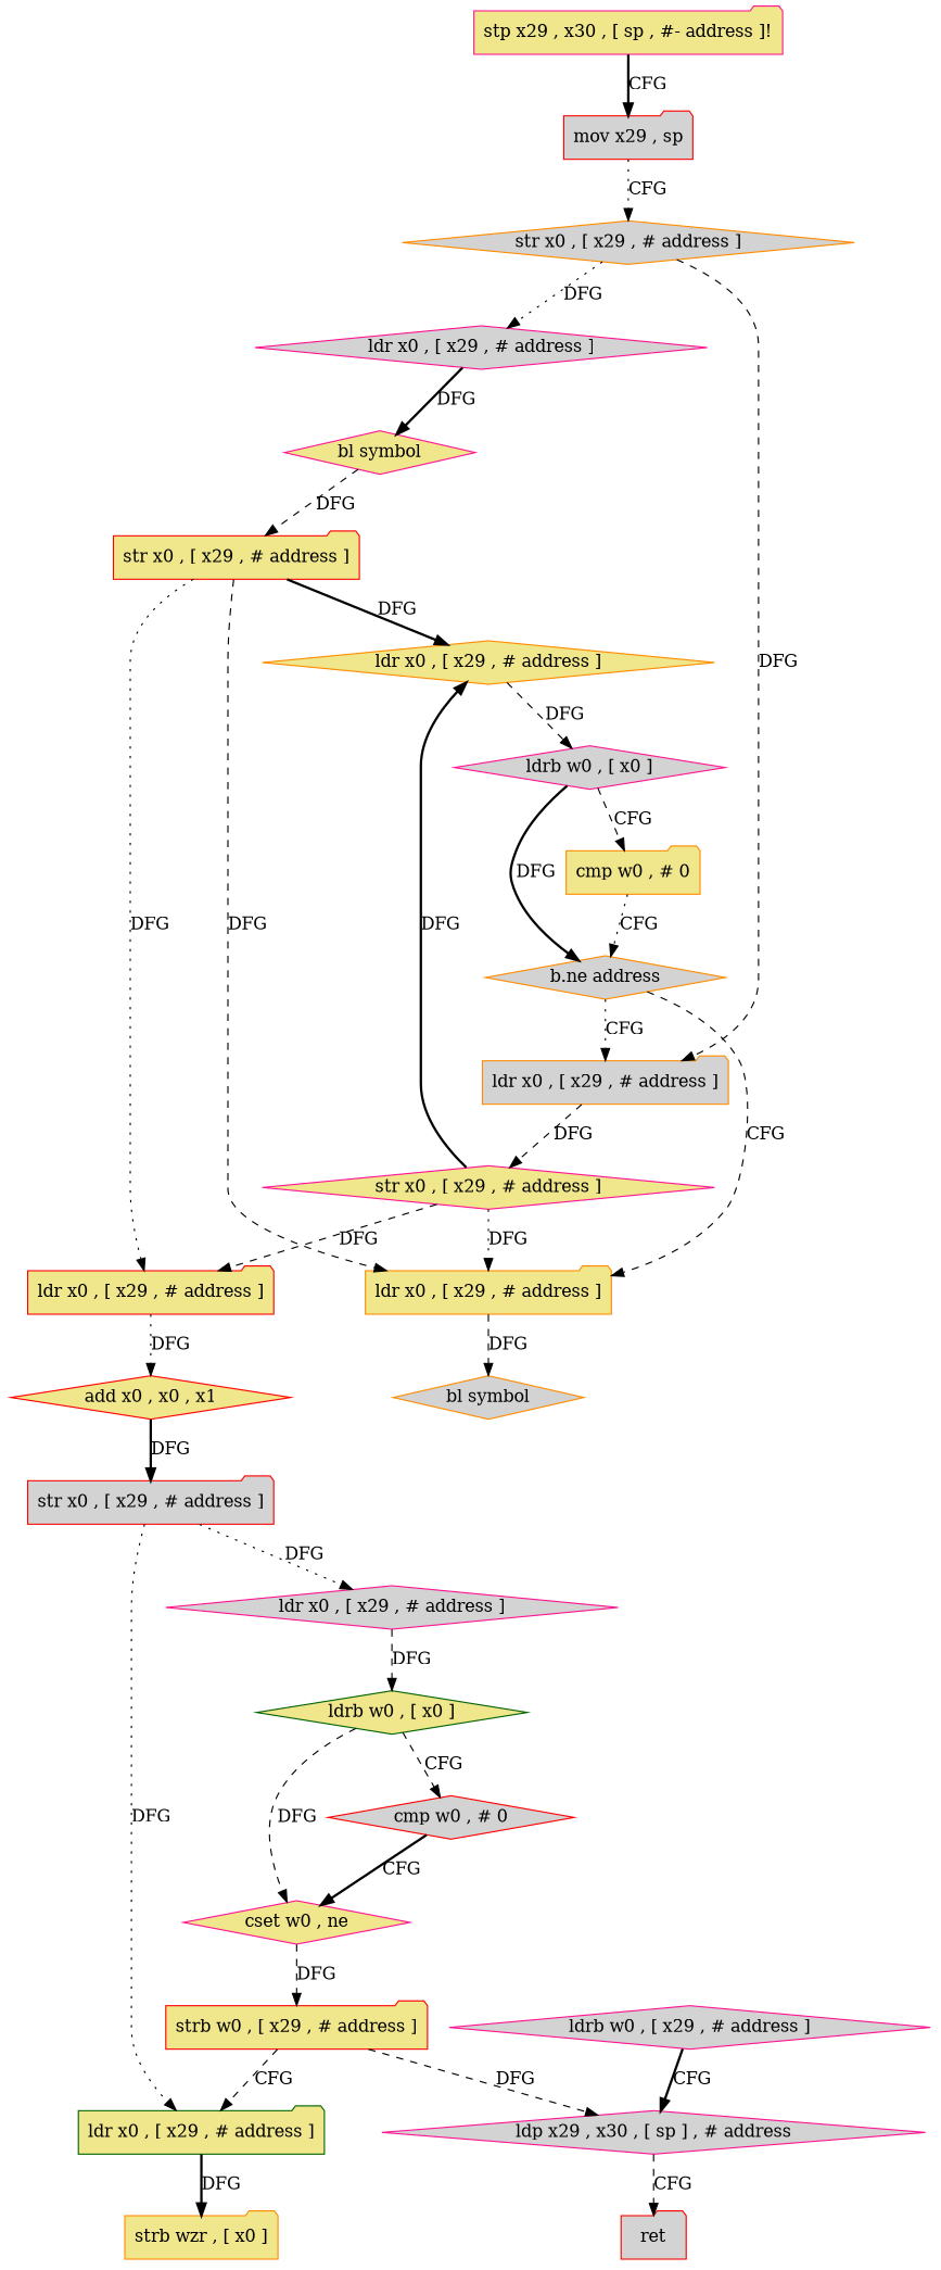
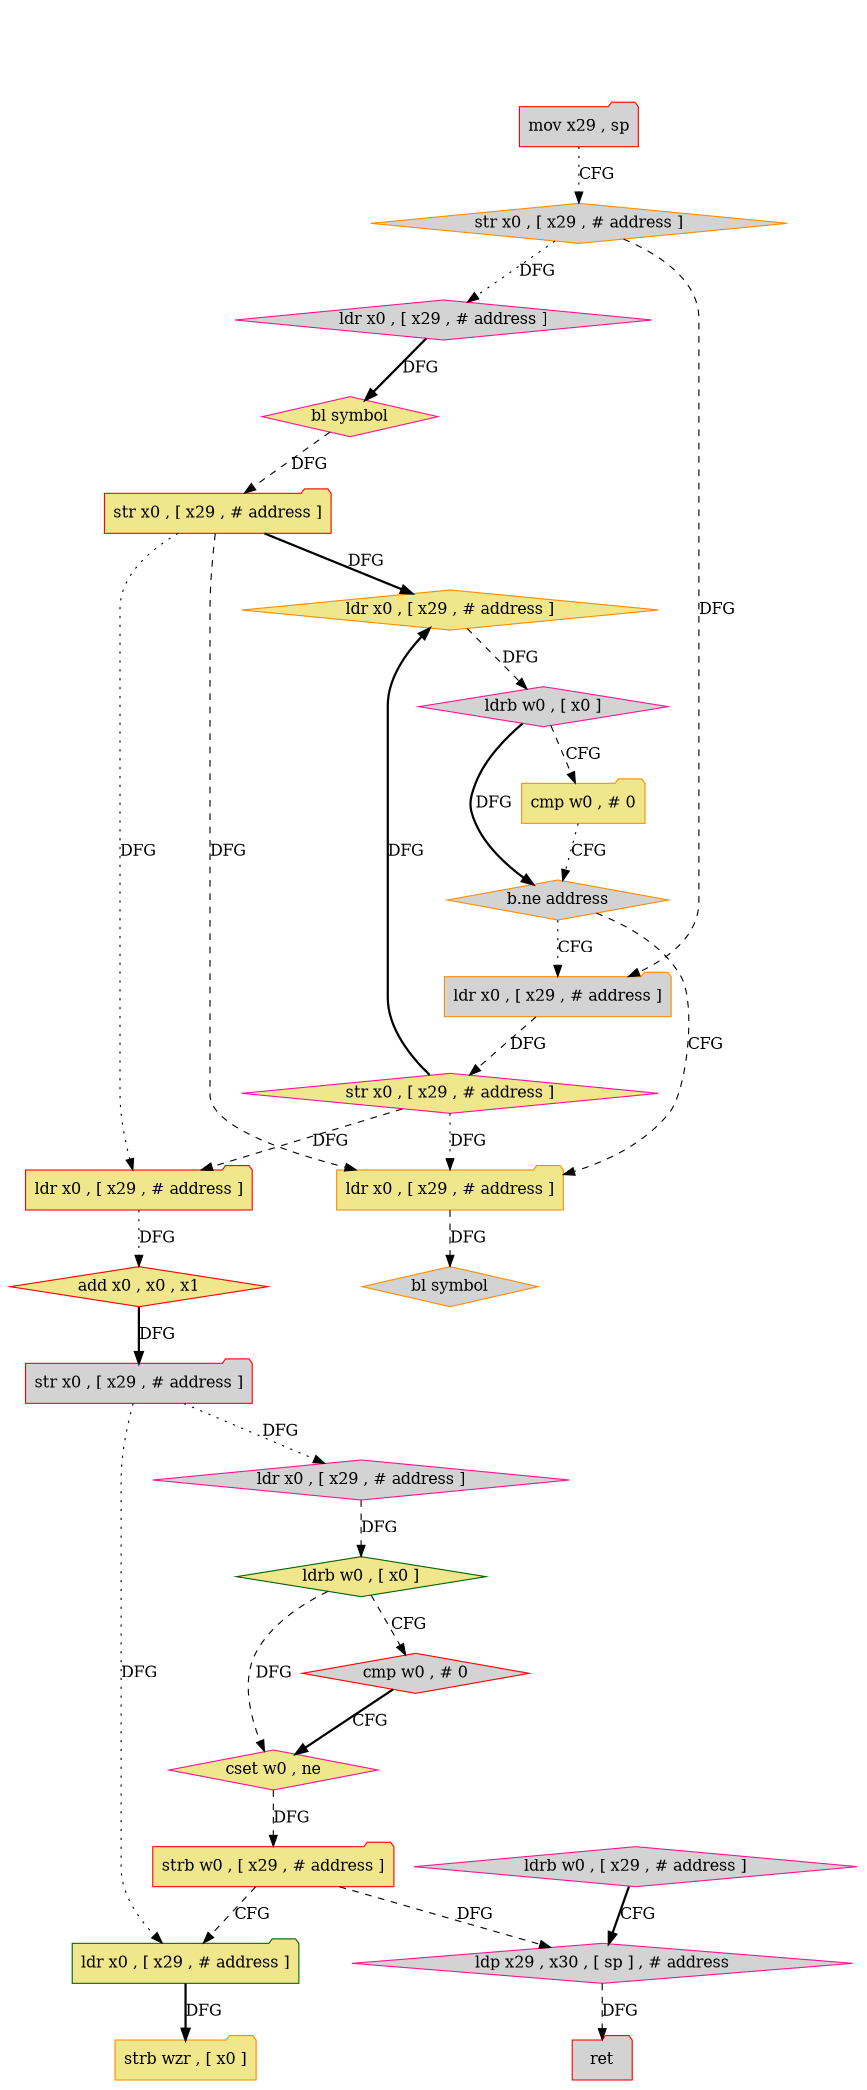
  digraph {
    node [color=deeppink fillcolor=khaki shape=diamond style=filled]
    edge [style=dashed]
-   n1 [label="stp x29 , x30 , [ sp , #- address ]!" shape=folder]
    n2 [color=red fillcolor=lightgrey label="mov x29 , sp" shape=folder]
    n3 [color=darkorange fillcolor=lightgrey label="str x0 , [ x29 , # address ]"]
    n4 [fillcolor=lightgrey label="ldr x0 , [ x29 , # address ]"]
    n5 [color=darkorange fillcolor=lightgrey label="ldr x0 , [ x29 , # address ]" shape=folder]
    n6 [label="bl symbol"]
    n7 [label="str x0 , [ x29 , # address ]"]
    n8 [color=red label="str x0 , [ x29 , # address ]" shape=folder]
    n9 [color=darkorange label="ldr x0 , [ x29 , # address ]"]
    n10 [color=darkorange label="ldr x0 , [ x29 , # address ]" shape=folder]
    n11 [color=red label="ldr x0 , [ x29 , # address ]" shape=folder]
    n12 [fillcolor=lightgrey label="ldrb w0 , [ x0 ]"]
    n13 [color=darkorange fillcolor=lightgrey label="bl symbol"]
    n14 [color=red label="add x0 , x0 , x1"]
    n15 [color=darkorange label="cmp w0 , # 0" shape=folder]
    n16 [color=darkorange fillcolor=lightgrey label="b.ne address"]
    n17 [color=red fillcolor=lightgrey label="str x0 , [ x29 , # address ]" shape=folder]
    n18 [fillcolor=lightgrey label="ldr x0 , [ x29 , # address ]"]
    n19 [color=darkgreen label="ldr x0 , [ x29 , # address ]" shape=folder]
    n20 [color=darkgreen label="ldrb w0 , [ x0 ]"]
    n21 [color=darkorange label="strb wzr , [ x0 ]" shape=folder]
    n22 [color=red fillcolor=lightgrey label="cmp w0 , # 0"]
    n23 [label="cset w0 , ne"]
    n24 [color=red label="strb w0 , [ x29 , # address ]" shape=folder]
    n25 [fillcolor=lightgrey label="ldp x29 , x30 , [ sp ] , # address"]
    n26 [fillcolor=lightgrey label="ldrb w0 , [ x29 , # address ]"]
    n27 [color=red fillcolor=lightgrey label=ret shape=folder]
-   n1 -> n2 [label=CFG style=bold]
    n2 -> n3 [label=CFG style=dotted]
    n3 -> n4 [label=DFG style=dotted]
    n3 -> n5 [label=DFG]
    n4 -> n6 [label=DFG style=bold]
    n5 -> n7 [label=DFG]
    n6 -> n8 [label=DFG]
    n7 -> n9 [label=DFG style=bold]
    n7 -> n10 [label=DFG style=dotted]
    n7 -> n11 [label=DFG]
    n8 -> n9 [label=DFG style=bold]
    n8 -> n10 [label=DFG]
    n8 -> n11 [label=DFG style=dotted]
    n9 -> n12 [label=DFG]
    n10 -> n13 [label=DFG]
    n11 -> n14 [label=DFG style=dotted]
    n12 -> n15 [label=CFG]
    n12 -> n16 [label=DFG style=bold]
    n14 -> n17 [label=DFG style=bold]
    n15 -> n16 [label=CFG style=dotted]
    n16 -> n5 [label=CFG style=dotted]
    n16 -> n10 [label=CFG]
    n17 -> n18 [label=DFG style=dotted]
    n17 -> n19 [label=DFG style=dotted]
    n18 -> n20 [label=DFG]
    n19 -> n21 [label=DFG style=bold]
    n20 -> n22 [label=CFG]
    n20 -> n23 [label=DFG]
    n22 -> n23 [label=CFG style=bold]
    n23 -> n24 [label=DFG]
    n24 -> n19 [label=CFG]
    n24 -> n25 [label=DFG]
-   n25 -> n27 [label=CFG]
+   n25 -> n27 [label=DFG]
    n26 -> n25 [label=CFG style=bold]
  }
